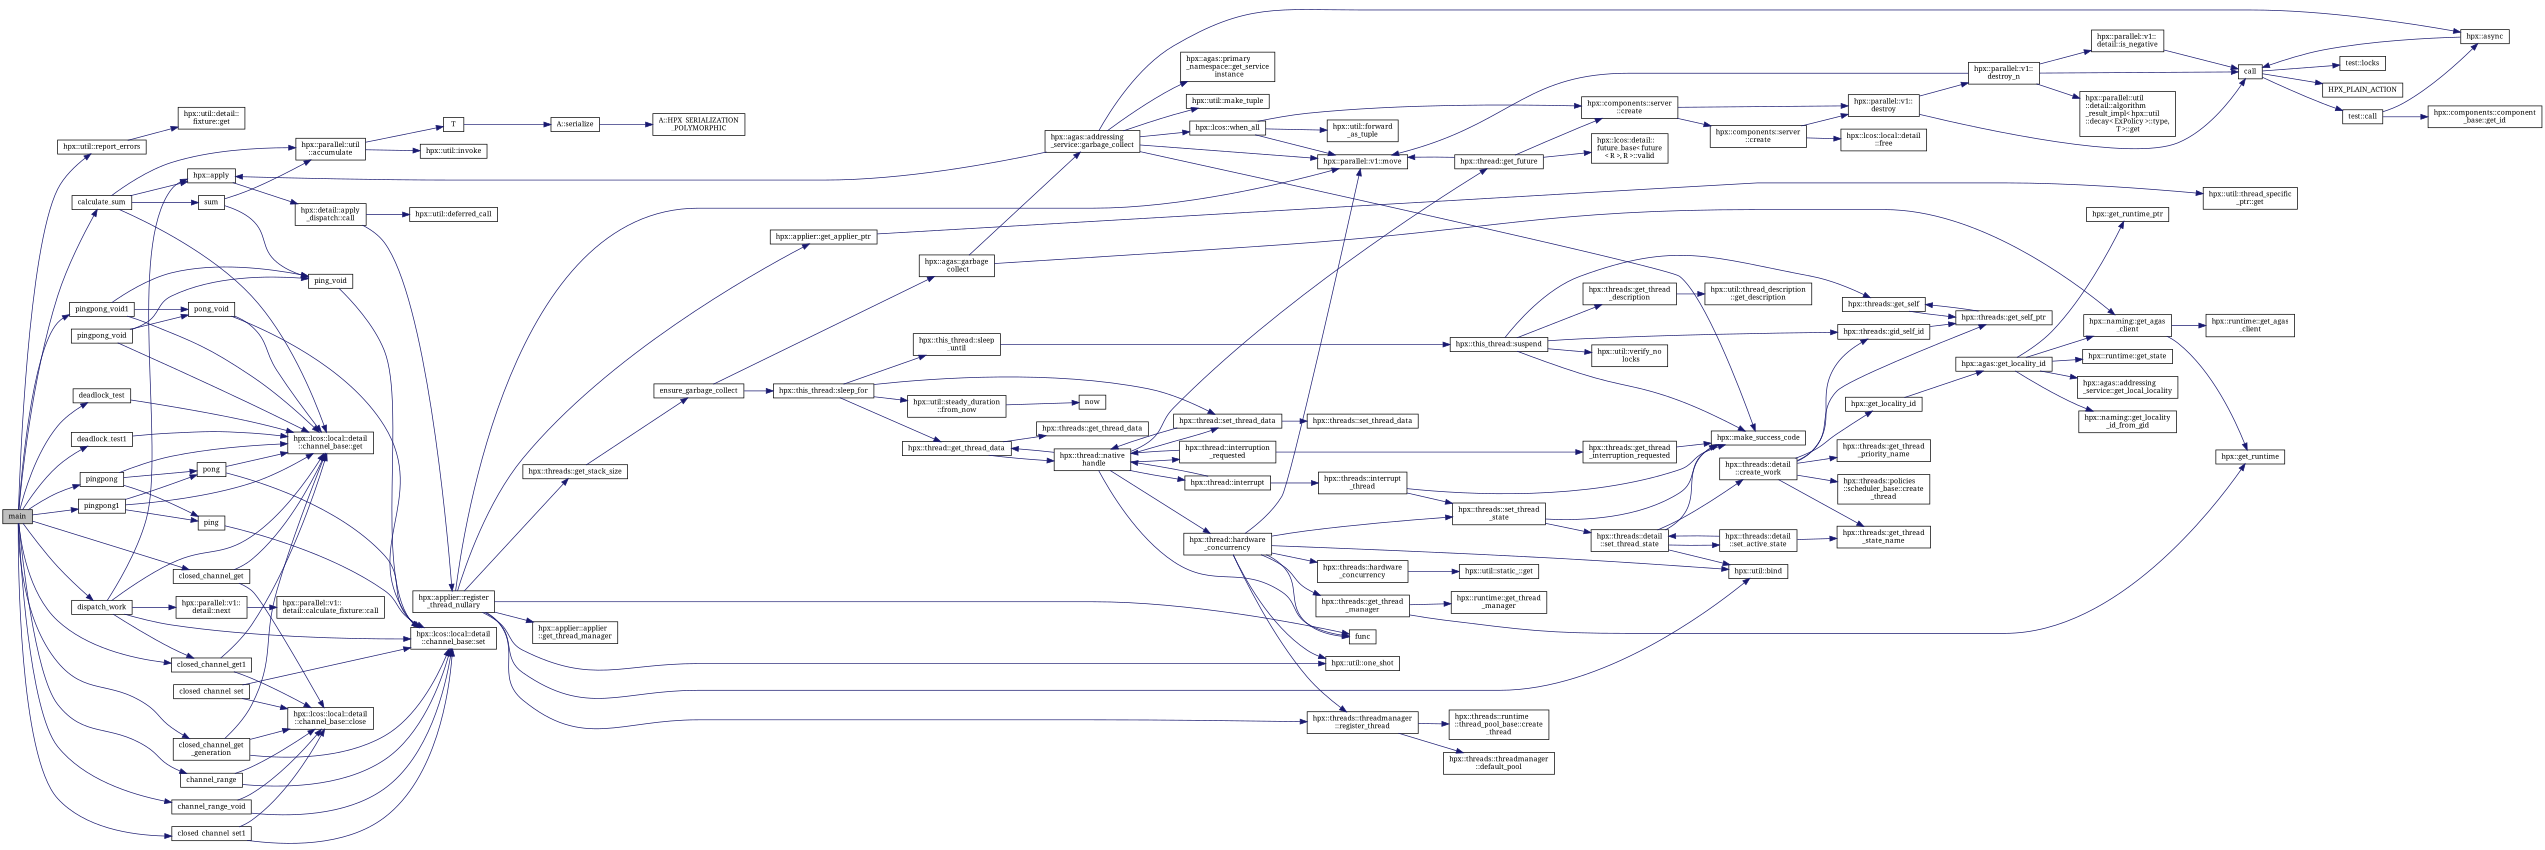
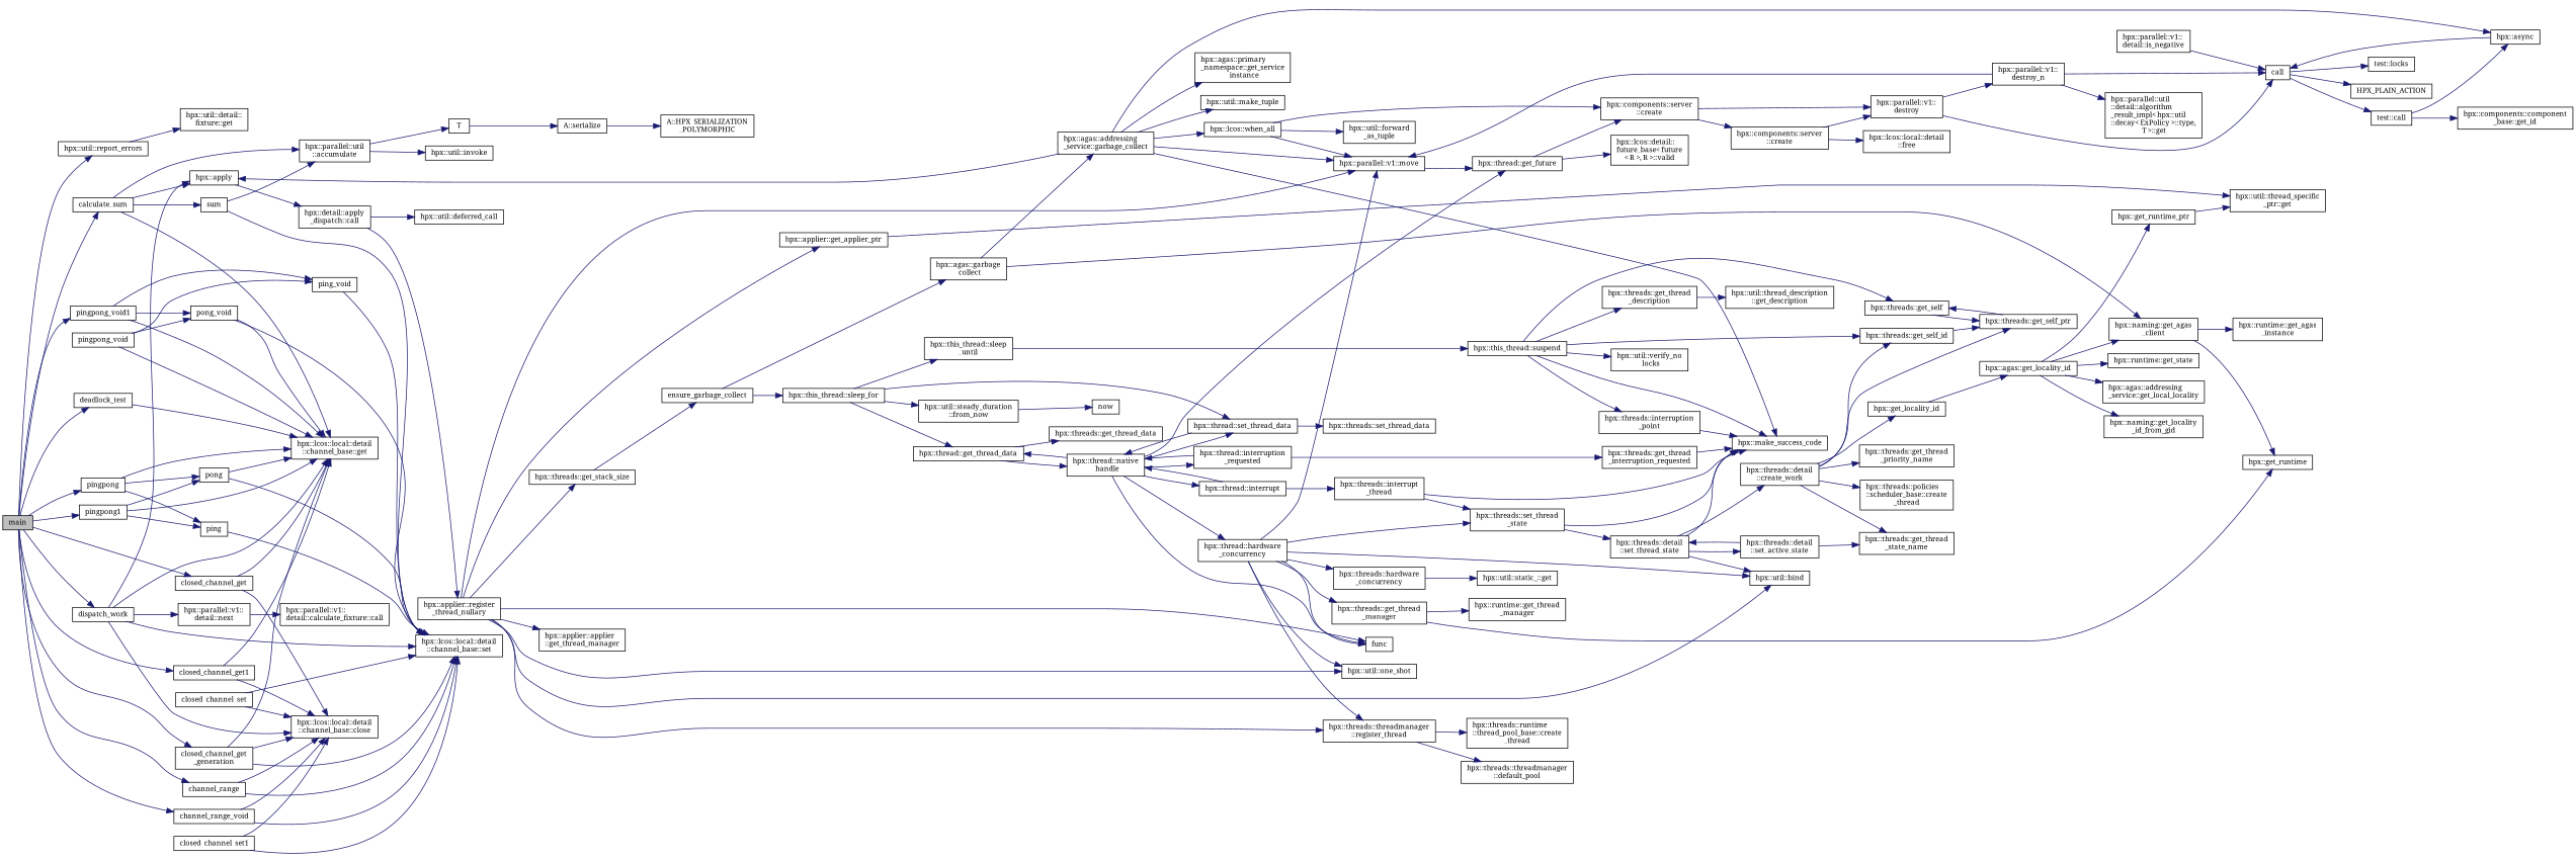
  digraph {
    fontname="Noto Serif"
    rankdir=LR
    node [color=black fillcolor=white fontname="Noto Serif" fontsize=10 shape=record style=filled]
    edge [color=midnightblue fontname="Noto Serif" fontsize=10 labelfontname=Helvetica labelfontsize=10 style=solid]
    n1 [fillcolor=grey75 fontcolor=black height=0.2 label=main width=0.4]
    n2 [height=0.2 label=calculate_sum width=0.4]
    n3 [height=0.2 label=pingpong width=0.4]
    n4 [height=0.2 label=pingpong1 width=0.4]
    n5 [height=0.2 label=pingpong_void1 width=0.4]
    n6 [height=0.2 label=dispatch_work width=0.4]
    n7 [height=0.2 label=channel_range width=0.4]
    n8 [height=0.2 label=channel_range_void width=0.4]
    n9 [height=0.2 label=deadlock_test width=0.4]
    n10 [height=0.2 label=closed_channel_get width=0.4]
    n11 [height=0.2 label="closed_channel_get\l_generation" width=0.4]
-   n12 [height=0.2 label=deadlock_test1 width=0.4]
    n13 [height=0.2 label=closed_channel_get1 width=0.4]
    n14 [height=0.2 label=closed_channel_set1 width=0.4]
    n15 [height=0.2 label="hpx::util::report_errors" width=0.4]
    n16 [height=0.2 label="hpx::apply" width=0.4]
    n17 [height=0.2 label=sum width=0.4]
    n18 [height=0.2 label="hpx::parallel::util\l::accumulate" width=0.4]
    n19 [height=0.2 label="hpx::lcos::local::detail\l::channel_base::get" width=0.4]
    n20 [height=0.2 label=ping width=0.4]
    n21 [height=0.2 label=pong width=0.4]
    n22 [height=0.2 label=pingpong_void width=0.4]
    n23 [height=0.2 label=ping_void width=0.4]
    n24 [height=0.2 label=pong_void width=0.4]
    n25 [height=0.2 label="hpx::lcos::local::detail\l::channel_base::set" width=0.4]
    n26 [height=0.2 label="hpx::parallel::v1::\ldetail::next" width=0.4]
    n27 [height=0.2 label="hpx::lcos::local::detail\l::channel_base::close" width=0.4]
    n28 [height=0.2 label=closed_channel_set width=0.4]
    n29 [height=0.2 label="hpx::util::detail::\lfixture::get" width=0.4]
    n30 [height=0.2 label="hpx::detail::apply\l_dispatch::call" width=0.4]
    n31 [height=0.2 label=T width=0.4]
    n32 [height=0.2 label="hpx::util::invoke" width=0.4]
    n33 [height=0.2 label="hpx::applier::register\l_thread_nullary" width=0.4]
    n34 [height=0.2 label="hpx::util::deferred_call" width=0.4]
    n35 [height=0.2 label="hpx::applier::get_applier_ptr" width=0.4]
    n36 [height=0.2 label=func width=0.4]
    n37 [height=0.2 label="hpx::util::bind" width=0.4]
    n38 [height=0.2 label="hpx::util::one_shot" width=0.4]
    n39 [height=0.2 label="hpx::parallel::v1::move" width=0.4]
    n40 [height=0.2 label="hpx::threads::threadmanager\l::register_thread" width=0.4]
    n41 [height=0.2 label="hpx::threads::get_stack_size" width=0.4]
    n42 [height=0.2 label="hpx::applier::applier\l::get_thread_manager" width=0.4]
    n43 [height=0.2 label="hpx::util::thread_specific\l_ptr::get" width=0.4]
    n44 [height=0.2 label="hpx::threads::threadmanager\l::default_pool" width=0.4]
    n45 [height=0.2 label="hpx::threads::runtime\l::thread_pool_base::create\l_thread" width=0.4]
    n46 [height=0.2 label=ensure_garbage_collect width=0.4]
    n47 [height=0.2 label="hpx::this_thread::sleep_for" width=0.4]
    n48 [height=0.2 label="hpx::agas::garbage\l_collect" width=0.4]
    n49 [height=0.2 label="hpx::this_thread::sleep\l_until" width=0.4]
    n50 [height=0.2 label="hpx::util::steady_duration\l::from_now" width=0.4]
    n51 [height=0.2 label="hpx::thread::get_thread_data" width=0.4]
    n52 [height=0.2 label="hpx::thread::set_thread_data" width=0.4]
    n53 [height=0.2 label="hpx::naming::get_agas\l_client" width=0.4]
    n54 [height=0.2 label="hpx::agas::addressing\l_service::garbage_collect" width=0.4]
    n55 [height=0.2 label="hpx::this_thread::suspend" width=0.4]
    n56 [height=0.2 label=now width=0.4]
    n57 [height=0.2 label="hpx::threads::get_thread_data" width=0.4]
    n58 [height=0.2 label="hpx::thread::native\l_handle" width=0.4]
    n59 [height=0.2 label="hpx::threads::set_thread_data" width=0.4]
    n60 [height=0.2 label="hpx::threads::get_self" width=0.4]
-   n61 [height=0.2 label="hpx::threads::gid_self_id" width=0.4]
+   n61 [height=0.2 label="hpx::threads::get_self_id" width=0.4]
+   n62 [height=0.2 label="hpx::threads::interruption\l_point" width=0.4]
    n63 [height=0.2 label="hpx::make_success_code" width=0.4]
    n64 [height=0.2 label="hpx::util::verify_no\l_locks" width=0.4]
    n65 [height=0.2 label="hpx::threads::get_thread\l_description" width=0.4]
    n66 [height=0.2 label="hpx::threads::get_self_ptr" width=0.4]
    n67 [height=0.2 label="hpx::util::thread_description\l::get_description" width=0.4]
    n68 [height=0.2 label="hpx::thread::hardware\l_concurrency" width=0.4]
    n69 [height=0.2 label="hpx::thread::interrupt" width=0.4]
    n70 [height=0.2 label="hpx::thread::interruption\l_requested" width=0.4]
    n71 [height=0.2 label="hpx::thread::get_future" width=0.4]
    n72 [height=0.2 label="hpx::threads::hardware\l_concurrency" width=0.4]
    n73 [height=0.2 label="hpx::threads::get_thread\l_manager" width=0.4]
    n74 [height=0.2 label="hpx::threads::set_thread\l_state" width=0.4]
    n75 [height=0.2 label="hpx::threads::interrupt\l_thread" width=0.4]
    n76 [height=0.2 label="hpx::threads::get_thread\l_interruption_requested" width=0.4]
    n77 [height=0.2 label="hpx::lcos::detail::\lfuture_base\< future\l\< R \>, R \>::valid" width=0.4]
    n78 [height=0.2 label="hpx::components::server\l::create" width=0.4]
    n79 [height=0.2 label="hpx::util::static_::get" width=0.4]
    n80 [height=0.2 label="hpx::get_runtime" width=0.4]
    n81 [height=0.2 label="hpx::runtime::get_thread\l_manager" width=0.4]
    n82 [height=0.2 label="hpx::threads::detail\l::set_thread_state" width=0.4]
    n83 [height=0.2 label="hpx::threads::detail\l::set_active_state" width=0.4]
    n84 [height=0.2 label="hpx::threads::detail\l::create_work" width=0.4]
    n85 [height=0.2 label="hpx::threads::get_thread\l_state_name" width=0.4]
    n86 [height=0.2 label="hpx::threads::get_thread\l_priority_name" width=0.4]
    n87 [height=0.2 label="hpx::get_locality_id" width=0.4]
    n88 [height=0.2 label="hpx::threads::policies\l::scheduler_base::create\l_thread" width=0.4]
    n89 [height=0.2 label="hpx::agas::get_locality_id" width=0.4]
    n90 [height=0.2 label="hpx::get_runtime_ptr" width=0.4]
    n91 [height=0.2 label="hpx::runtime::get_state" width=0.4]
    n92 [height=0.2 label="hpx::agas::addressing\l_service::get_local_locality" width=0.4]
    n93 [height=0.2 label="hpx::naming::get_locality\l_id_from_gid" width=0.4]
-   n94 [height=0.2 label="hpx::runtime::get_agas\l_client" width=0.4]
+   n94 [height=0.2 label="hpx::runtime::get_agas\l_instance" width=0.4]
    n95 [height=0.2 label="hpx::components::server\l::create" width=0.4]
    n96 [height=0.2 label="hpx::parallel::v1::\ldestroy" width=0.4]
    n97 [height=0.2 label="hpx::lcos::local::detail\l::free" width=0.4]
    n98 [height=0.2 label=call width=0.4]
    n99 [height=0.2 label="hpx::parallel::v1::\ldestroy_n" width=0.4]
    n100 [height=0.2 label="test::locks" width=0.4]
    n101 [height=0.2 label=HPX_PLAIN_ACTION width=0.4]
    n102 [height=0.2 label="test::call" width=0.4]
    n103 [height=0.2 label="hpx::parallel::v1::\ldetail::is_negative" width=0.4]
    n104 [height=0.2 label="hpx::parallel::util\l::detail::algorithm\l_result_impl\< hpx::util\l::decay\< ExPolicy \>::type,\l T \>::get" width=0.4]
    n105 [height=0.2 label="hpx::async" width=0.4]
    n106 [height=0.2 label="hpx::components::component\l_base::get_id" width=0.4]
    n107 [height=0.2 label="hpx::agas::primary\l_namespace::get_service\l_instance" width=0.4]
    n108 [height=0.2 label="hpx::util::make_tuple" width=0.4]
    n109 [height=0.2 label="hpx::lcos::when_all" width=0.4]
    n110 [height=0.2 label="hpx::util::forward\l_as_tuple" width=0.4]
    n111 [height=0.2 label="A::serialize" width=0.4]
    n112 [height=0.2 label="A::HPX_SERIALIZATION\l_POLYMORPHIC" width=0.4]
    n113 [height=0.2 label="hpx::parallel::v1::\ldetail::calculate_fixture::call" width=0.4]
    n1 -> n2
    n1 -> n3
    n1 -> n4
    n1 -> n5
    n1 -> n6
    n1 -> n7
    n1 -> n8
    n1 -> n9
    n1 -> n10
    n1 -> n11
-   n1 -> n12
    n1 -> n13
-   n1 -> n14
    n1 -> n15
    n2 -> n16
    n2 -> n17
    n2 -> n18
    n2 -> n19
    n3 -> n19
    n3 -> n20
    n3 -> n21
    n4 -> n19
    n4 -> n20
    n4 -> n21
    n5 -> n19
    n5 -> n23
    n5 -> n24
    n6 -> n16
    n6 -> n19
    n6 -> n25
    n6 -> n26
-   n6 -> n13
+   n6 -> n27
    n7 -> n25
    n7 -> n27
    n8 -> n25
    n8 -> n27
    n9 -> n19
    n10 -> n19
    n10 -> n27
    n11 -> n19
    n11 -> n25
    n11 -> n27
-   n12 -> n19
    n13 -> n19
    n13 -> n27
    n14 -> n25
    n14 -> n27
    n15 -> n29
    n16 -> n30
    n17 -> n18
-   n17 -> n23
+   n17 -> n25
    n18 -> n31
    n18 -> n32
    n20 -> n25
    n21 -> n19
    n21 -> n25
    n22 -> n19
    n22 -> n23
    n22 -> n24
    n23 -> n25
    n24 -> n19
    n24 -> n25
    n26 -> n113
    n28 -> n25
    n28 -> n27
    n30 -> n33
    n30 -> n34
    n31 -> n111
    n33 -> n35
    n33 -> n36
    n33 -> n37
    n33 -> n38
    n33 -> n39
    n33 -> n40
    n33 -> n41
    n33 -> n42
    n35 -> n43
    n40 -> n44
    n40 -> n45
    n41 -> n46
    n46 -> n47
    n46 -> n48
    n47 -> n49
    n47 -> n50
    n47 -> n51
    n47 -> n52
    n48 -> n53
    n48 -> n54
    n49 -> n55
    n50 -> n56
    n51 -> n57
    n51 -> n58
    n52 -> n58
    n52 -> n59
    n53 -> n80
    n53 -> n94
    n54 -> n16
    n54 -> n39
    n54 -> n63
    n54 -> n105
    n54 -> n107
    n54 -> n108
    n54 -> n109
    n55 -> n60
    n55 -> n61
+   n55 -> n62
    n55 -> n63
    n55 -> n64
    n55 -> n65
    n58 -> n36
    n58 -> n51
    n58 -> n52
    n58 -> n68
    n58 -> n69
    n58 -> n70
    n58 -> n71
    n60 -> n66
    n61 -> n66
+   n62 -> n63
    n65 -> n67
    n66 -> n60
    n68 -> n36
    n68 -> n37
    n68 -> n38
    n68 -> n39
    n68 -> n40
    n68 -> n72
    n68 -> n73
    n68 -> n74
    n69 -> n58
    n69 -> n75
    n70 -> n58
    n70 -> n76
-   n71 -> n39
+   n39 -> n71
    n71 -> n77
    n71 -> n78
    n72 -> n79
    n73 -> n80
    n73 -> n81
    n74 -> n63
    n74 -> n82
    n75 -> n63
    n75 -> n74
    n76 -> n63
    n78 -> n95
    n78 -> n96
    n82 -> n37
    n82 -> n63
    n82 -> n83
    n82 -> n84
    n83 -> n82
    n83 -> n85
    n84 -> n61
    n84 -> n66
    n84 -> n85
    n84 -> n86
    n84 -> n87
    n84 -> n88
    n87 -> n89
    n89 -> n53
    n89 -> n90
    n89 -> n91
    n89 -> n92
    n89 -> n93
+   n90 -> n43
    n95 -> n96
    n95 -> n97
    n96 -> n98
    n96 -> n99
    n98 -> n100
    n98 -> n101
    n98 -> n102
    n99 -> n39
    n99 -> n98
-   n99 -> n103
    n99 -> n104
    n102 -> n105
    n102 -> n106
    n103 -> n98
    n105 -> n98
    n109 -> n39
    n109 -> n78
    n109 -> n110
    n111 -> n112
  }
